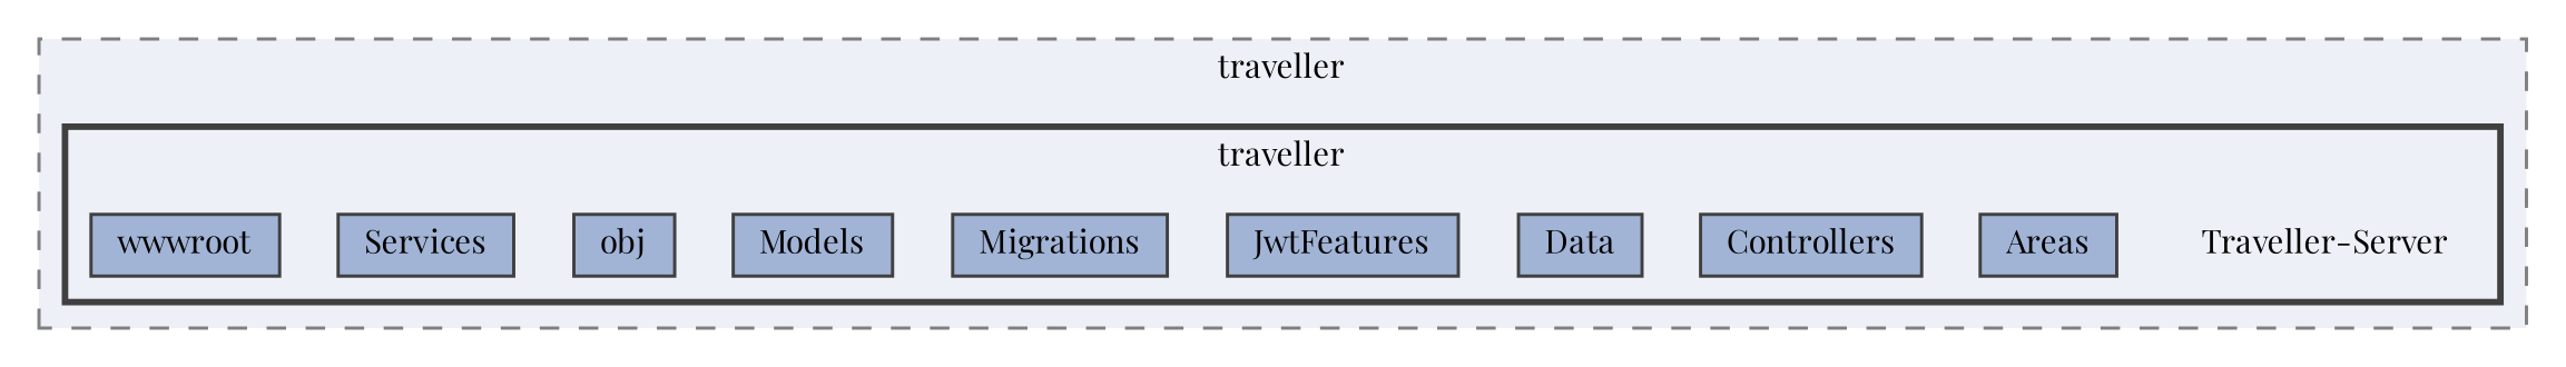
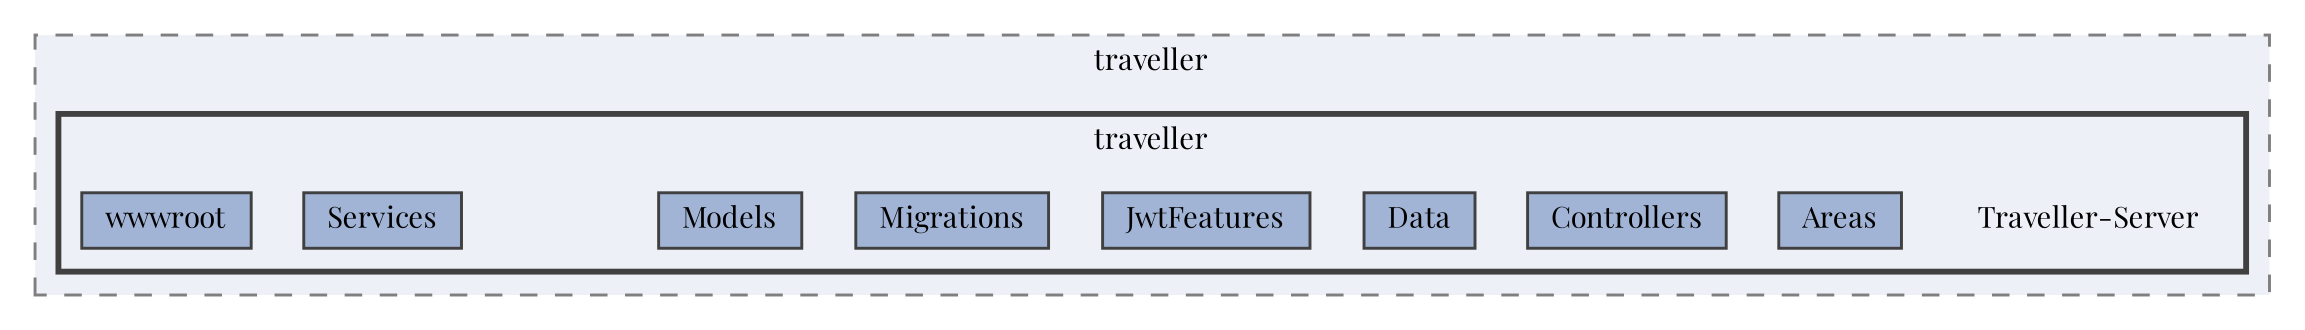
  digraph {
    compound=true
    fontname="Playfair Display"
    node [fontname="Playfair Display" fontsize=10 shape=box color=grey25 fillcolor="#a2b4d6" style=filled]
    n1 [height=0.2 label="Traveller-Server" shape=plaintext width=0.4 color="" fillcolor="" style=""]
    n2 [height=0.2 label=Areas width=0.4]
    n3 [height=0.2 label=Controllers width=0.4]
    n4 [height=0.2 label=Data width=0.4]
    n5 [height=0.2 label=JwtFeatures width=0.4]
    n6 [height=0.2 label=Migrations width=0.4]
    n7 [height=0.2 label=Models width=0.4]
-   n8 [height=0.2 label=obj width=0.4]
    n9 [height=0.2 label=Services width=0.4]
    n10 [height=0.2 label=wwwroot width=0.4]
    subgraph cluster_1 {
      bgcolor="#edf0f7"
      fontsize=10
      label=traveller
      pencolor=grey50
      style="filled,dashed"
      subgraph cluster_2 {
        bgcolor="#edf0f7"
        fontsize=10
        pencolor=grey25
        style="filled,bold"
        n1
        n2
        n3
        n4
        n5
        n6
        n7
-       n8
        n9
        n10
      }
    }
  }
